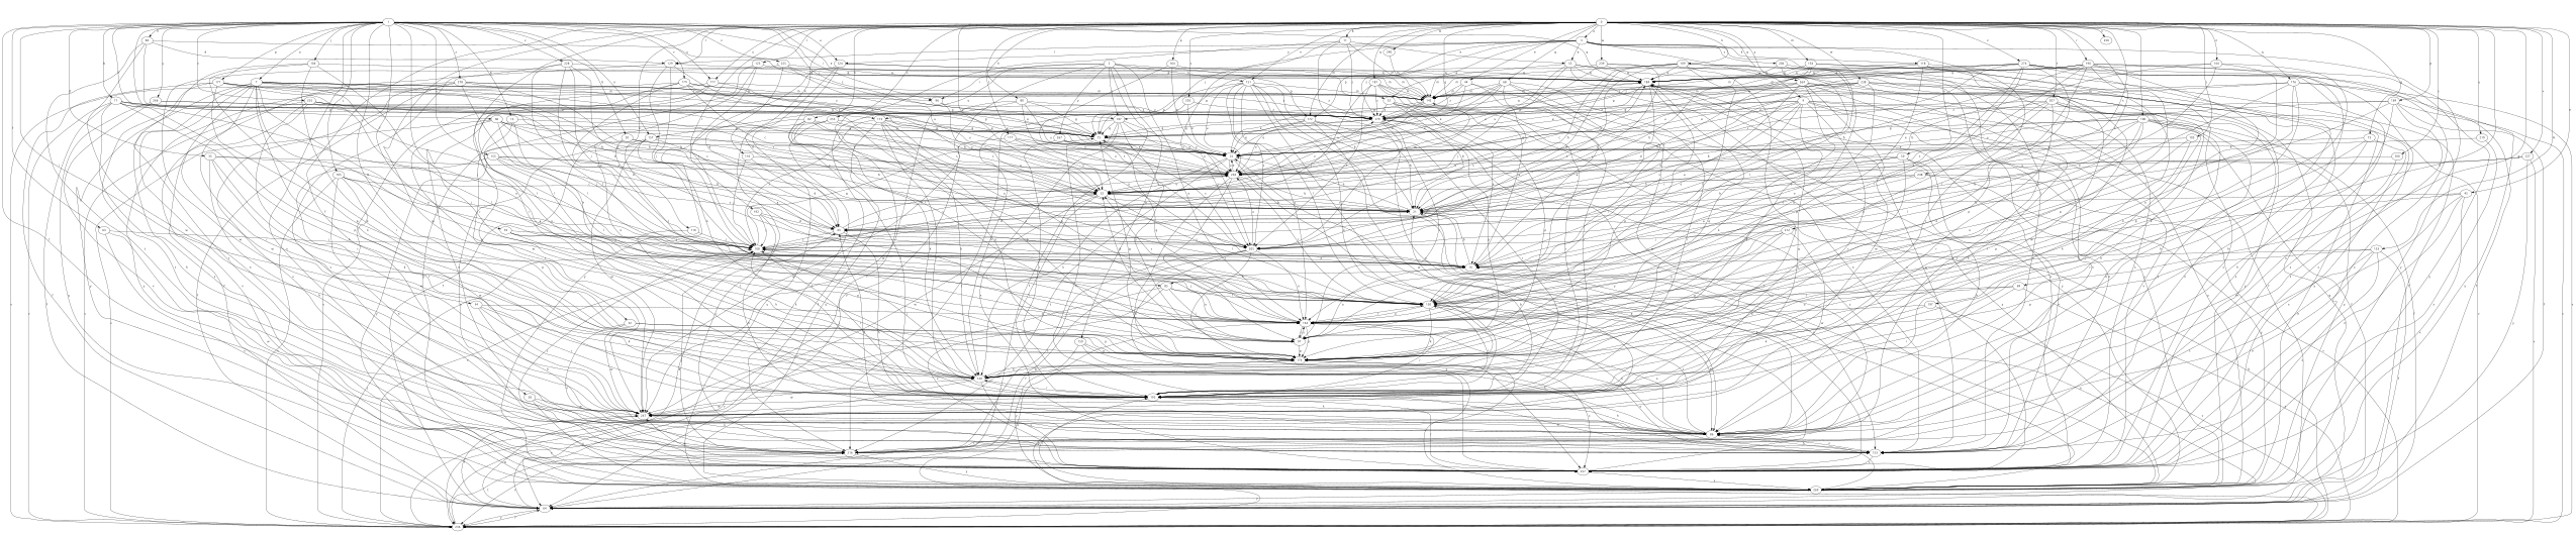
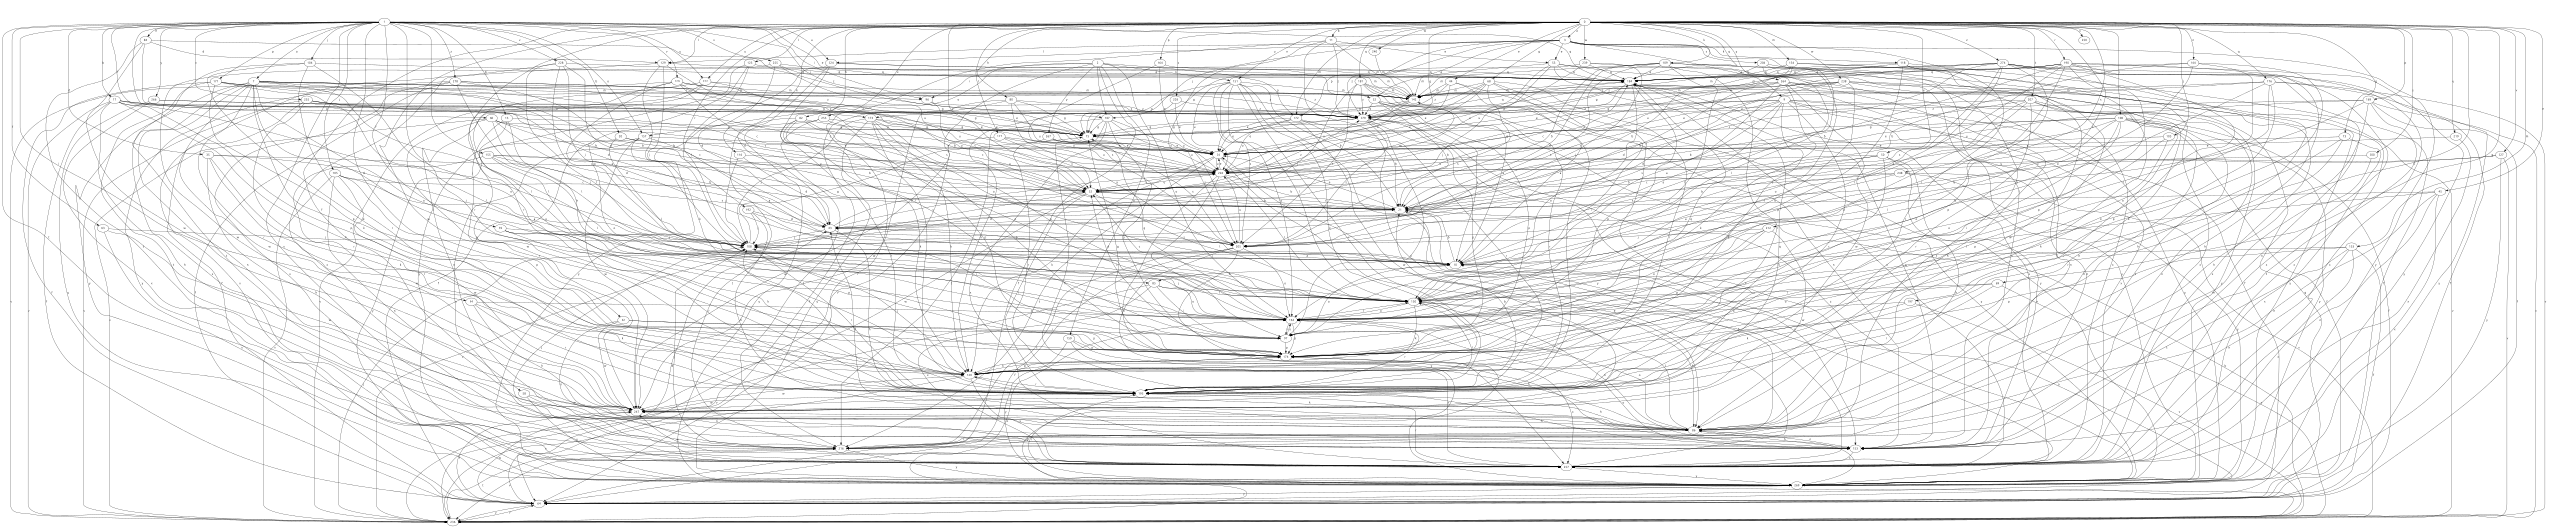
  strict digraph {
    fontname=Ubuntu
    node [fontname=Ubuntu]
    edge [fontname=Ubuntu]
    0
    3
    11
    32
    44
    45
    50
    58
    68
    69
    73
    75
    80
    82
    100
    103
    109
-   110
    116
    123
    127
    129
    133
    134
    144
    151
    164
    169
    176
    181
    184
    190
    192
    195
    197
    200
    203
    207
    212
    219
    222
    227
    238
    239
    240
    247
    248
    250
    253
    264
    274
    172
    52
    107
    224
    9
    53
    118
    130
    204
    269
    279
    142
    257
    64
    205
    236
    21
    226
    153
    86
    120
    97
    10
    54
    163
    216
    174
    43
    108
    1
    7
    13
    17
    20
    35
    42
    59
    60
    63
    84
    94
    96
    104
    105
    155
    157
    171
    228
    229
    235
    255
    266
    278
    85
    173
    2
    159
    267
    0 -> 3 [label=a]
    0 -> 11 [label=b]
    0 -> 32 [label=c]
    0 -> 44 [label=e]
    0 -> 45 [label=e]
    0 -> 50 [label=e]
    0 -> 58 [label=f]
    0 -> 68 [label=g]
    0 -> 69 [label=g]
    0 -> 73 [label=g]
    0 -> 75 [label=g]
    0 -> 80 [label=h]
    0 -> 82 [label=h]
    0 -> 100 [label=j]
    0 -> 103 [label=j]
    0 -> 109 [label=k]
-   0 -> 110 [label=k]
    0 -> 116 [label=k]
    0 -> 123 [label=l]
    0 -> 127 [label=l]
    0 -> 129 [label=l]
    0 -> 133 [label=m]
    0 -> 134 [label=m]
    0 -> 144 [label=n]
    0 -> 151 [label=n]
    0 -> 164 [label=p]
    0 -> 169 [label=p]
    0 -> 176 [label=q]
    0 -> 181 [label=q]
    0 -> 184 [label=q]
    0 -> 190 [label=r]
    0 -> 192 [label=r]
    0 -> 195 [label=r]
    0 -> 197 [label=s]
    0 -> 200 [label=s]
    0 -> 203 [label=s]
    0 -> 207 [label=t]
    0 -> 212 [label=t]
    0 -> 219 [label=u]
    0 -> 222 [label=u]
    0 -> 227 [label=v]
    0 -> 238 [label=w]
    0 -> 239 [label=w]
    0 -> 240 [label=w]
    0 -> 247 [label=w]
    0 -> 248 [label=x]
    0 -> 250 [label=x]
    0 -> 253 [label=x]
    0 -> 264 [label=y]
    0 -> 274 [label=z]
    0 -> 172 [label=m]
    3 -> 129 [label=l]
    3 -> 195 [label=r]
    3 -> 172 [label=p]
    3 -> 52 [label=e]
    3 -> 107 [label=j]
    3 -> 224 [label=u]
    3 -> 9 [label=a]
    3 -> 53 [label=e]
    3 -> 118 [label=k]
    3 -> 130 [label=l]
    3 -> 204 [label=s]
    3 -> 269 [label=y]
    3 -> 279 [label=z]
    11 -> 53 [label=e]
    11 -> 279 [label=z]
    11 -> 142 [label=m]
    11 -> 257 [label=x]
    11 -> 64 [label=f]
    11 -> 205 [label=s]
    32 -> 184 [label=q]
    32 -> 195 [label=r]
    32 -> 247 [label=w]
    32 -> 130 [label=l]
    32 -> 279 [label=z]
    32 -> 142 [label=m]
    32 -> 236 [label=v]
    32 -> 21 [label=b]
    32 -> 226 [label=u]
    44 -> 269 [label=y]
    44 -> 279 [label=z]
    44 -> 142 [label=m]
    44 -> 205 [label=s]
    44 -> 226 [label=u]
    45 -> 130 [label=l]
    45 -> 257 [label=x]
    45 -> 21 [label=b]
    45 -> 153 [label=n]
    45 -> 86 [label=h]
    50 -> 205 [label=s]
    50 -> 21 [label=b]
    50 -> 226 [label=u]
    50 -> 153 [label=n]
    50 -> 86 [label=h]
    50 -> 120 [label=k]
    58 -> 247 [label=w]
    58 -> 269 [label=y]
    58 -> 153 [label=n]
    68 -> 75 [label=g]
    68 -> 195 [label=r]
    68 -> 247 [label=w]
    68 -> 142 [label=m]
    68 -> 226 [label=u]
    68 -> 97 [label=i]
    68 -> 10 [label=a]
    68 -> 54 [label=e]
    69 -> 195 [label=r]
    69 -> 130 [label=l]
    69 -> 236 [label=v]
    69 -> 163 [label=o]
    73 -> 195 [label=r]
    73 -> 257 [label=x]
    73 -> 120 [label=k]
    73 -> 54 [label=e]
    75 -> 54 [label=e]
    80 -> 75 [label=g]
    80 -> 247 [label=w]
    80 -> 279 [label=z]
    80 -> 64 [label=f]
    80 -> 226 [label=u]
    80 -> 10 [label=a]
    82 -> 32 [label=c]
    82 -> 75 [label=g]
    82 -> 195 [label=r]
    82 -> 120 [label=k]
    82 -> 10 [label=a]
    82 -> 163 [label=o]
    82 -> 216 [label=t]
    100 -> 75 [label=g]
    100 -> 195 [label=r]
    100 -> 130 [label=l]
    100 -> 269 [label=y]
    100 -> 64 [label=f]
    100 -> 205 [label=s]
    100 -> 86 [label=h]
    100 -> 97 [label=i]
    100 -> 54 [label=e]
    100 -> 163 [label=o]
    103 -> 54 [label=e]
    103 -> 163 [label=o]
    103 -> 174 [label=p]
    109 -> 184 [label=q]
    109 -> 195 [label=r]
    109 -> 142 [label=m]
    109 -> 257 [label=x]
    109 -> 205 [label=s]
    109 -> 21 [label=b]
    109 -> 153 [label=n]
    109 -> 97 [label=i]
    109 -> 43 [label=d]
-   110 -> 120 [label=k]
-   110 -> 108 [label=j]
    116 -> 226 [label=u]
    116 -> 43 [label=d]
    116 -> 108 [label=j]
    123 -> 184 [label=q]
    123 -> 269 [label=y]
    123 -> 64 [label=f]
    123 -> 108 [label=j]
    127 -> 32 [label=c]
    127 -> 247 [label=w]
    127 -> 226 [label=u]
    127 -> 54 [label=e]
    129 -> 184 [label=q]
    129 -> 257 [label=x]
    129 -> 205 [label=s]
    129 -> 120 [label=k]
    129 -> 108 [label=j]
    133 -> 257 [label=x]
    133 -> 64 [label=f]
    133 -> 153 [label=n]
    133 -> 10 [label=a]
    133 -> 216 [label=t]
    133 -> 174 [label=p]
    134 -> 184 [label=q]
    134 -> 195 [label=r]
    134 -> 279 [label=z]
    134 -> 142 [label=m]
    134 -> 257 [label=x]
    144 -> 184 [label=q]
    144 -> 130 [label=l]
    144 -> 21 [label=b]
    144 -> 120 [label=k]
    144 -> 10 [label=a]
    151 -> 75 [label=g]
    151 -> 195 [label=r]
    151 -> 130 [label=l]
    151 -> 269 [label=y]
    151 -> 142 [label=m]
    151 -> 205 [label=s]
    151 -> 21 [label=b]
    151 -> 226 [label=u]
    151 -> 120 [label=k]
    151 -> 163 [label=o]
    164 -> 184 [label=q]
    164 -> 205 [label=s]
    164 -> 54 [label=e]
    169 -> 279 [label=z]
    169 -> 64 [label=f]
    169 -> 236 [label=v]
    169 -> 226 [label=u]
    169 -> 86 [label=h]
    169 -> 10 [label=a]
    169 -> 216 [label=t]
    176 -> 130 [label=l]
    176 -> 269 [label=y]
    176 -> 142 [label=m]
    176 -> 236 [label=v]
    176 -> 54 [label=e]
    176 -> 163 [label=o]
    176 -> 174 [label=p]
    181 -> 195 [label=r]
    181 -> 279 [label=z]
    181 -> 142 [label=m]
    181 -> 205 [label=s]
    181 -> 153 [label=n]
    181 -> 10 [label=a]
    181 -> 108 [label=j]
    184 -> 142 [label=m]
    184 -> 257 [label=x]
    184 -> 54 [label=e]
    184 -> 163 [label=o]
    184 -> 174 [label=p]
    190 -> 184 [label=q]
    190 -> 130 [label=l]
    190 -> 269 [label=y]
    190 -> 279 [label=z]
    190 -> 142 [label=m]
    190 -> 257 [label=x]
    190 -> 21 [label=b]
    190 -> 86 [label=h]
    190 -> 120 [label=k]
    190 -> 10 [label=a]
    190 -> 174 [label=p]
    192 -> 86 [label=h]
    192 -> 97 [label=i]
    192 -> 43 [label=d]
    192 -> 108 [label=j]
    195 -> 247 [label=w]
    195 -> 130 [label=l]
    195 -> 21 [label=b]
    195 -> 86 [label=h]
    195 -> 108 [label=j]
    197 -> 236 [label=v]
    197 -> 120 [label=k]
    197 -> 163 [label=o]
    200 -> 226 [label=u]
    200 -> 86 [label=m]
    203 -> 279 [label=z]
    203 -> 120 [label=k]
    203 -> 54 [label=e]
    207 -> 195 [label=r]
    207 -> 130 [label=l]
    207 -> 279 [label=z]
    207 -> 236 [label=v]
    207 -> 21 [label=b]
    207 -> 153 [label=n]
    207 -> 163 [label=o]
    207 -> 216 [label=t]
    212 -> 247 [label=w]
    212 -> 97 [label=i]
    212 -> 163 [label=o]
    212 -> 174 [label=p]
    212 -> 108 [label=j]
    219 -> 257 [label=x]
    219 -> 54 [label=e]
    222 -> 247 [label=w]
    222 -> 142 [label=m]
    222 -> 236 [label=v]
    222 -> 21 [label=b]
    222 -> 153 [label=n]
    227 -> 269 [label=y]
    227 -> 236 [label=v]
    227 -> 21 [label=b]
    227 -> 226 [label=u]
    238 -> 32 [label=c]
    238 -> 269 [label=y]
    238 -> 142 [label=m]
    238 -> 257 [label=x]
    238 -> 21 [label=b]
    238 -> 226 [label=u]
    238 -> 86 [label=h]
    238 -> 163 [label=o]
    239 -> 75 [label=g]
    239 -> 184 [label=q]
    239 -> 226 [label=u]
    239 -> 216 [label=t]
    239 -> 108 [label=j]
    240 -> 142 [label=m]
    247 -> 184 [label=q]
    247 -> 64 [label=f]
    247 -> 86 [label=h]
    248 -> 32 [label=c]
    248 -> 269 [label=y]
    248 -> 236 [label=v]
    248 -> 21 [label=b]
    248 -> 10 [label=a]
    253 -> 75 [label=g]
    253 -> 269 [label=y]
    253 -> 216 [label=t]
    253 -> 174 [label=p]
    264 -> 75 [label=g]
    264 -> 247 [label=w]
    264 -> 269 [label=y]
    264 -> 142 [label=m]
    264 -> 153 [label=n]
    264 -> 86 [label=h]
    264 -> 120 [label=k]
    264 -> 10 [label=a]
    264 -> 43 [label=d]
    274 -> 32 [label=c]
    274 -> 75 [label=g]
    274 -> 184 [label=q]
    274 -> 130 [label=l]
    274 -> 257 [label=x]
    274 -> 64 [label=f]
    274 -> 205 [label=s]
    274 -> 226 [label=u]
    274 -> 153 [label=n]
    274 -> 86 [label=h]
    274 -> 174 [label=p]
    172 -> 75 [label=g]
    172 -> 195 [label=r]
    172 -> 247 [label=w]
    172 -> 21 [label=b]
    172 -> 226 [label=u]
    172 -> 54 [label=e]
    52 -> 195 [label=r]
    52 -> 279 [label=z]
    52 -> 21 [label=b]
    52 -> 10 [label=a]
    52 -> 174 [label=p]
    107 -> 75 [label=g]
    107 -> 257 [label=x]
    107 -> 205 [label=s]
    107 -> 226 [label=u]
    107 -> 153 [label=n]
    107 -> 216 [label=t]
    107 -> 174 [label=p]
    224 -> 184 [label=q]
    224 -> 269 [label=y]
    224 -> 142 [label=m]
    224 -> 97 [label=i]
    224 -> 43 [label=d]
    9 -> 32 [label=c]
    9 -> 195 [label=r]
    9 -> 269 [label=y]
    9 -> 279 [label=z]
    9 -> 257 [label=x]
    9 -> 64 [label=f]
    9 -> 205 [label=s]
    9 -> 153 [label=n]
    9 -> 120 [label=k]
    9 -> 10 [label=a]
    9 -> 43 [label=d]
    9 -> 173 [label=p]
    53 -> 184 [label=q]
    53 -> 269 [label=y]
    53 -> 142 [label=m]
    53 -> 257 [label=x]
    53 -> 64 [label=f]
    53 -> 226 [label=u]
    53 -> 108 [label=j]
    118 -> 184 [label=q]
    118 -> 247 [label=w]
    118 -> 64 [label=f]
    118 -> 21 [label=b]
    118 -> 86 [label=h]
    118 -> 174 [label=p]
    130 -> 32 [label=c]
    130 -> 153 [label=n]
    130 -> 86 [label=h]
    130 -> 120 [label=k]
    130 -> 163 [label=o]
    204 -> 184 [label=q]
    204 -> 130 [label=l]
    204 -> 257 [label=x]
    204 -> 163 [label=o]
    269 -> 195 [label=r]
    269 -> 279 [label=z]
    269 -> 64 [label=f]
    269 -> 163 [label=o]
    279 -> 75 [label=g]
    279 -> 184 [label=q]
    279 -> 269 [label=y]
    279 -> 205 [label=s]
    279 -> 97 [label=i]
    279 -> 54 [label=e]
    279 -> 216 [label=t]
    279 -> 174 [label=p]
    142 -> 279 [label=z]
    142 -> 226 [label=u]
    142 -> 54 [label=e]
    257 -> 195 [label=r]
    257 -> 247 [label=w]
    257 -> 269 [label=y]
    257 -> 54 [label=e]
    257 -> 108 [label=j]
    64 -> 184 [label=q]
    64 -> 247 [label=w]
    64 -> 236 [label=v]
    64 -> 10 [label=a]
    64 -> 43 [label=d]
    205 -> 269 [label=y]
    205 -> 257 [label=x]
    205 -> 64 [label=f]
    205 -> 226 [label=u]
    205 -> 163 [label=o]
    205 -> 216 [label=t]
    236 -> 64 [label=f]
    236 -> 21 [label=b]
    236 -> 163 [label=o]
    236 -> 216 [label=t]
    236 -> 174 [label=p]
    236 -> 108 [label=j]
    21 -> 32 [label=c]
    21 -> 153 [label=n]
    21 -> 54 [label=e]
    21 -> 43 [label=d]
    226 -> 32 [label=c]
    226 -> 130 [label=l]
    226 -> 21 [label=b]
    226 -> 153 [label=n]
    226 -> 97 [label=i]
    226 -> 54 [label=e]
    153 -> 184 [label=q]
    153 -> 257 [label=x]
    153 -> 86 [label=h]
    86 -> 130 [label=l]
    86 -> 153 [label=n]
    86 -> 120 [label=k]
    86 -> 163 [label=o]
    86 -> 216 [label=t]
    86 -> 43 [label=d]
    120 -> 195 [label=r]
    120 -> 247 [label=w]
    120 -> 257 [label=x]
    120 -> 236 [label=v]
    120 -> 174 [label=p]
    120 -> 108 [label=j]
    97 -> 32 [label=c]
    97 -> 10 [label=a]
    97 -> 163 [label=o]
    97 -> 174 [label=p]
    10 -> 21 [label=b]
    10 -> 43 [label=d]
    10 -> 108 [label=j]
    10 -> 85 [label=h]
    54 -> 226 [label=u]
    54 -> 86 [label=h]
    54 -> 120 [label=k]
    54 -> 216 [label=t]
    163 -> 75 [label=g]
    163 -> 195 [label=r]
    163 -> 130 [label=l]
    163 -> 97 [label=i]
    163 -> 174 [label=p]
    163 -> 108 [label=j]
    216 -> 269 [label=y]
    216 -> 236 [label=v]
    216 -> 21 [label=b]
    216 -> 108 [label=j]
    174 -> 75 [label=g]
    174 -> 184 [label=q]
    174 -> 257 [label=x]
    174 -> 120 [label=k]
    43 -> 32 [label=c]
    43 -> 205 [label=s]
    43 -> 226 [label=u]
    43 -> 86 [label=h]
    43 -> 108 [label=j]
    108 -> 75 [label=g]
    108 -> 195 [label=r]
    108 -> 10 [label=a]
    1 -> 32 [label=c]
    1 -> 184 [label=q]
    1 -> 195 [label=r]
    1 -> 222 [label=u]
    1 -> 52 [label=e]
    1 -> 107 [label=j]
    1 -> 224 [label=u]
    1 -> 257 [label=x]
    1 -> 216 [label=t]
    1 -> 7 [label=a]
    1 -> 13 [label=b]
    1 -> 17 [label=b]
    1 -> 20 [label=b]
    1 -> 35 [label=d]
    1 -> 42 [label=d]
    1 -> 59 [label=f]
    1 -> 60 [label=f]
    1 -> 63 [label=f]
    1 -> 84 [label=h]
    1 -> 94 [label=i]
    1 -> 96 [label=i]
    1 -> 104 [label=j]
    1 -> 105 [label=j]
    1 -> 155 [label=o]
    1 -> 157 [label=o]
    1 -> 171 [label=p]
    1 -> 228 [label=v]
    1 -> 229 [label=v]
    1 -> 235 [label=v]
    1 -> 255 [label=x]
    1 -> 266 [label=y]
    1 -> 278 [label=z]
    7 -> 32 [label=c]
    7 -> 75 [label=g]
    7 -> 195 [label=r]
    7 -> 247 [label=w]
    7 -> 130 [label=l]
    7 -> 269 [label=y]
    7 -> 279 [label=z]
    7 -> 257 [label=x]
    7 -> 21 [label=b]
    7 -> 153 [label=n]
    7 -> 120 [label=k]
    7 -> 97 [label=i]
    7 -> 163 [label=o]
    7 -> 96 [label=i]
    13 -> 75 [label=g]
    13 -> 195 [label=r]
    13 -> 163 [label=o]
    13 -> 85 [label=h]
    17 -> 75 [label=g]
    17 -> 64 [label=f]
    17 -> 236 [label=v]
    17 -> 86 [label=h]
    17 -> 120 [label=k]
    17 -> 54 [label=e]
    17 -> 174 [label=p]
    17 -> 108 [label=j]
    17 -> 173 [label=p]
    20 -> 130 [label=l]
    20 -> 21 [label=b]
    20 -> 54 [label=e]
    20 -> 163 [label=o]
    35 -> 195 [label=r]
    35 -> 226 [label=u]
    35 -> 86 [label=h]
    35 -> 120 [label=k]
    35 -> 108 [label=j]
    42 -> 247 [label=w]
    42 -> 153 [label=n]
    42 -> 97 [label=i]
    42 -> 174 [label=p]
    59 -> 195 [label=r]
    59 -> 120 [label=k]
    59 -> 174 [label=p]
    59 -> 108 [label=j]
    60 -> 32 [label=c]
    60 -> 75 [label=g]
    60 -> 236 [label=v]
    60 -> 226 [label=u]
    60 -> 174 [label=p]
    60 -> 43 [label=d]
    60 -> 108 [label=j]
-   63 -> 216 [label=w]
+   63 -> 247 [label=w]
    63 -> 257 [label=x]
    63 -> 108 [label=j]
    84 -> 129 [label=d]
    84 -> 247 [label=w]
    84 -> 279 [label=z]
    84 -> 226 [label=u]
    84 -> 216 [label=t]
    94 -> 195 [label=r]
    94 -> 86 [label=h]
    94 -> 120 [label=k]
    94 -> 163 [label=o]
    96 -> 32 [label=c]
    96 -> 279 [label=z]
    104 -> 184 [label=q]
    104 -> 195 [label=r]
    104 -> 120 [label=k]
    104 -> 163 [label=o]
    104 -> 216 [label=t]
    105 -> 32 [label=c]
    105 -> 247 [label=w]
    105 -> 236 [label=v]
    105 -> 153 [label=n]
    105 -> 10 [label=a]
    105 -> 174 [label=p]
    155 -> 247 [label=w]
    155 -> 130 [label=l]
    155 -> 205 [label=s]
    155 -> 21 [label=b]
    155 -> 226 [label=u]
    155 -> 163 [label=o]
    157 -> 247 [label=w]
    157 -> 269 [label=y]
    157 -> 257 [label=x]
    157 -> 10 [label=a]
    157 -> 54 [label=e]
    157 -> 174 [label=p]
    171 -> 279 [label=z]
    171 -> 142 [label=m]
    171 -> 64 [label=f]
    171 -> 21 [label=b]
    171 -> 216 [label=t]
    171 -> 174 [label=p]
    171 -> 43 [label=d]
    228 -> 184 [label=q]
    228 -> 130 [label=l]
    228 -> 64 [label=f]
    228 -> 10 [label=a]
    228 -> 43 [label=d]
    228 -> 108 [label=j]
    229 -> 32 [label=c]
    229 -> 75 [label=g]
    229 -> 130 [label=l]
    229 -> 142 [label=m]
    229 -> 205 [label=s]
    229 -> 236 [label=v]
    229 -> 54 [label=e]
    235 -> 32 [label=c]
    235 -> 195 [label=r]
    235 -> 130 [label=l]
    235 -> 279 [label=z]
    235 -> 257 [label=x]
    235 -> 236 [label=v]
    235 -> 226 [label=u]
    255 -> 184 [label=q]
    255 -> 247 [label=w]
    255 -> 142 [label=m]
    255 -> 226 [label=u]
    255 -> 43 [label=d]
    266 -> 269 [label=y]
    266 -> 279 [label=z]
    266 -> 257 [label=x]
    266 -> 54 [label=e]
    278 -> 130 [label=l]
    278 -> 269 [label=y]
    278 -> 279 [label=z]
    278 -> 142 [label=m]
    278 -> 257 [label=x]
    278 -> 64 [label=f]
    278 -> 21 [label=b]
    85 -> 130 [label=l]
    85 -> 257 [label=x]
    85 -> 236 [label=v]
    85 -> 97 [label=i]
    85 -> 163 [label=o]
    173 -> 75 [label=g]
    173 -> 195 [label=r]
    173 -> 269 [label=y]
    173 -> 226 [label=u]
    173 -> 120 [label=k]
    173 -> 163 [label=o]
    173 -> 174 [label=p]
    173 -> 108 [label=j]
    2 -> 151 [label=n]
    2 -> 172 [label=p]
    2 -> 107 [label=j]
    2 -> 64 [label=f]
    2 -> 236 [label=v]
    2 -> 163 [label=o]
    2 -> 96 [label=i]
    2 -> 157 [label=o]
    2 -> 159 [label=o]
    2 -> 267 [label=y]
    159 -> 269 [label=y]
    159 -> 257 [label=x]
    159 -> 86 [label=h]
    159 -> 174 [label=p]
    267 -> 195 [label=r]
    267 -> 205 [label=s]
    267 -> 226 [label=u]
    267 -> 54 [label=e]
  }
